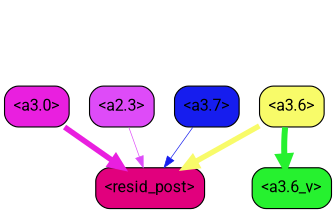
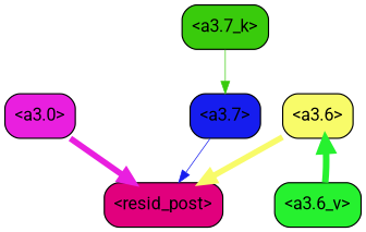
  strict digraph {
    fontname=Roboto
    splines=true
    node [color=black fontname=Roboto shape=box style="filled, rounded"]
    edge [fontname=Roboto penwidth=0.6]
    "<a3.7>" [fillcolor="#161dee"]
    "<resid_post>" [fillcolor="#e1007d"]
    "<a3.6>" [fillcolor="#f8fb69"]
    "<a3.0>" [fillcolor="#e91fdf"]
-   "<a2.3>" [fillcolor="#de4bf8"]
+   "<a3.7_k>" [fillcolor="#39cb0c"]
    "<a3.6_v>" [fillcolor="#26f12f"]
    "<a3.7>" -> "<resid_post>" [color="#161dee"]
    "<a3.6>" -> "<resid_post>" [color="#f8fb69" penwidth=4.7534414529800415]
    "<a3.0>" -> "<resid_post>" [color="#e91fdf" penwidth=4.898576855659485]
-   "<a2.3>" -> "<resid_post>" [color="#de4bf8"]
-   "<a3.6>" -> "<a3.6_v>" [color="#26f12f" penwidth=5.297133803367615]
+   "<a3.7_k>" -> "<a3.7>" [color="#39cb0c"]
+   "<a3.6_v>" -> "<a3.6>" [color="#26f12f" penwidth=5.297133803367615]
  }
